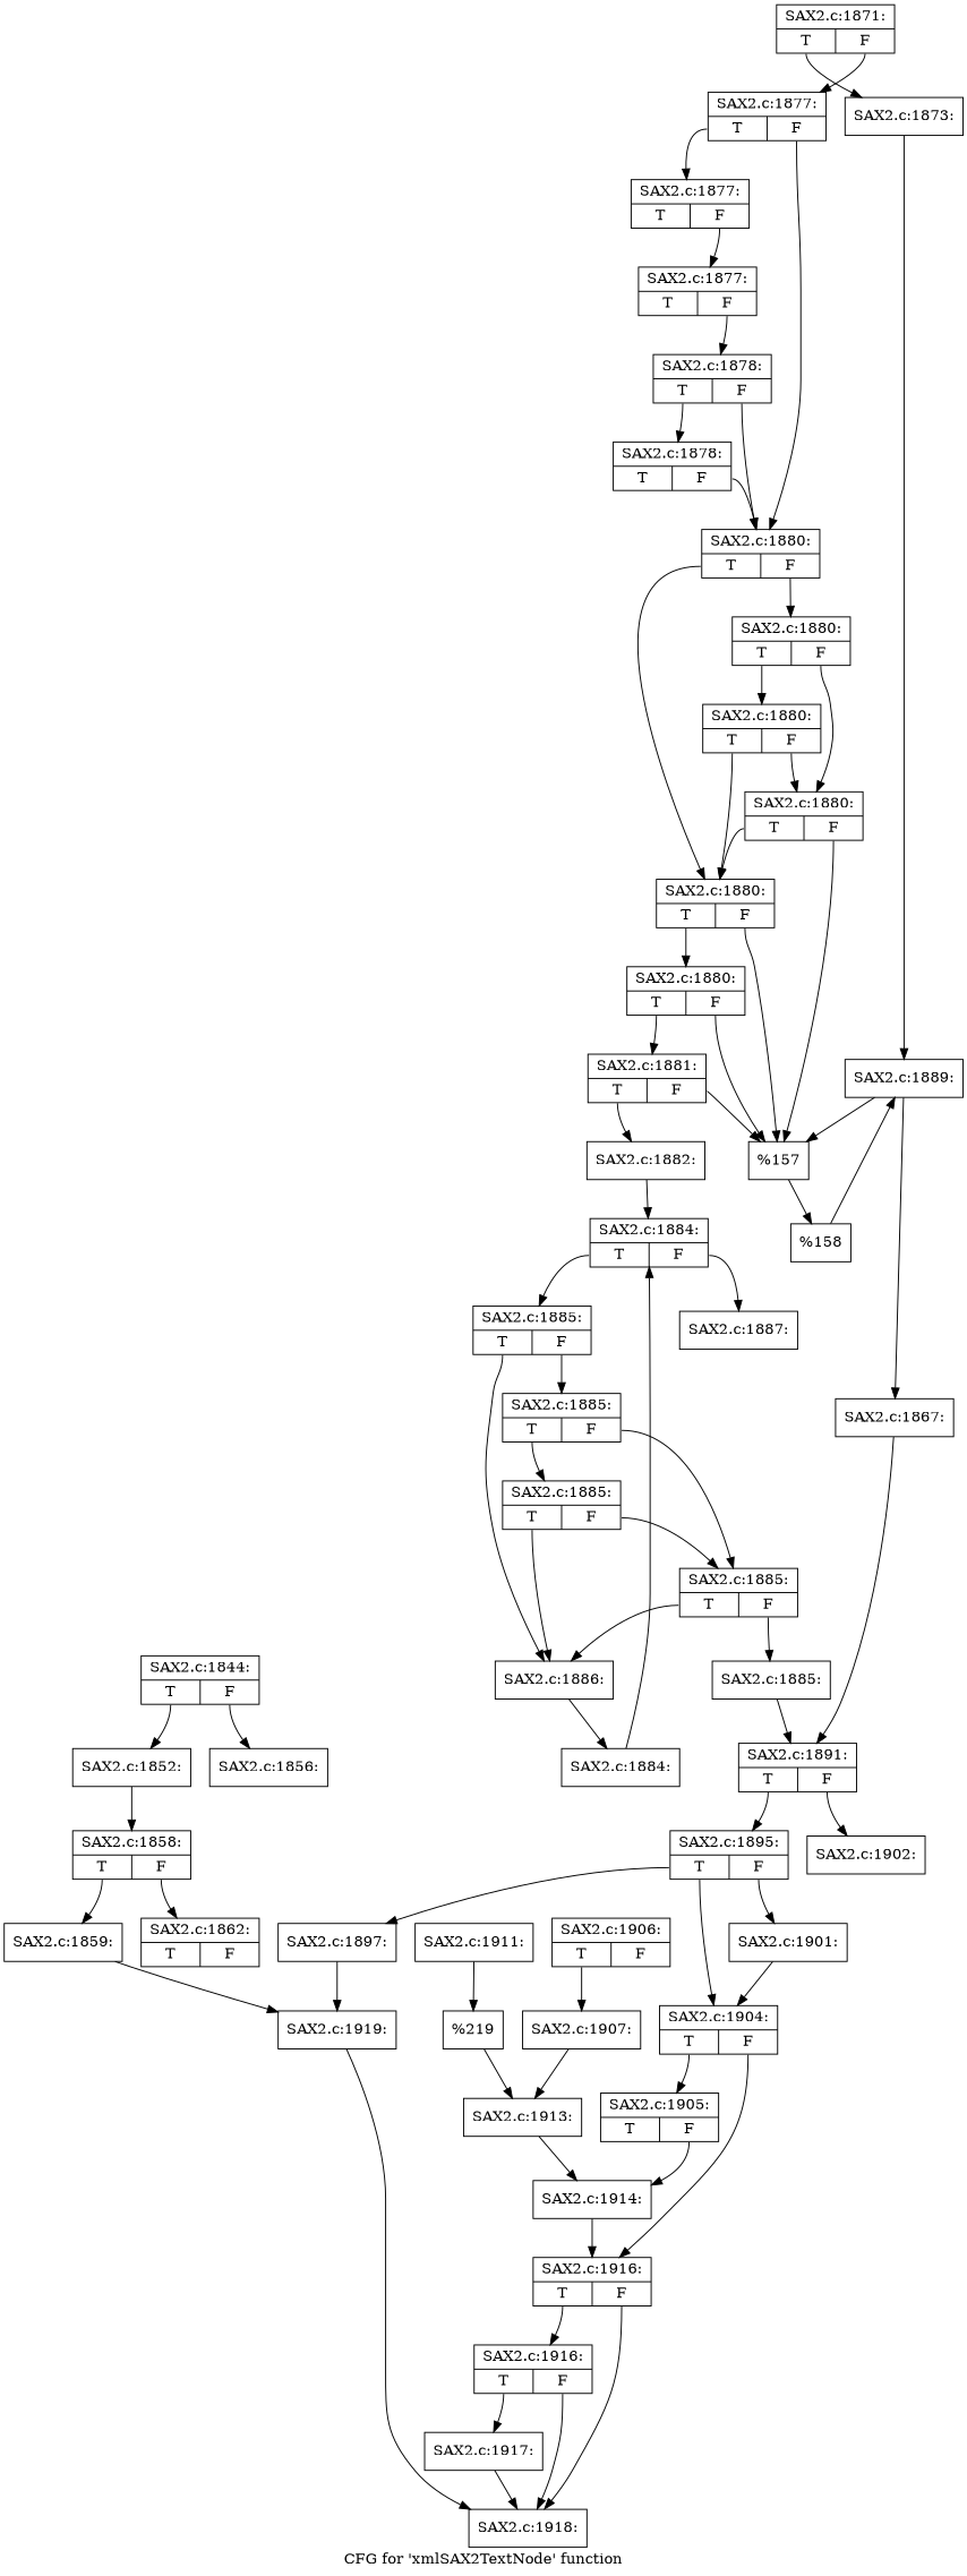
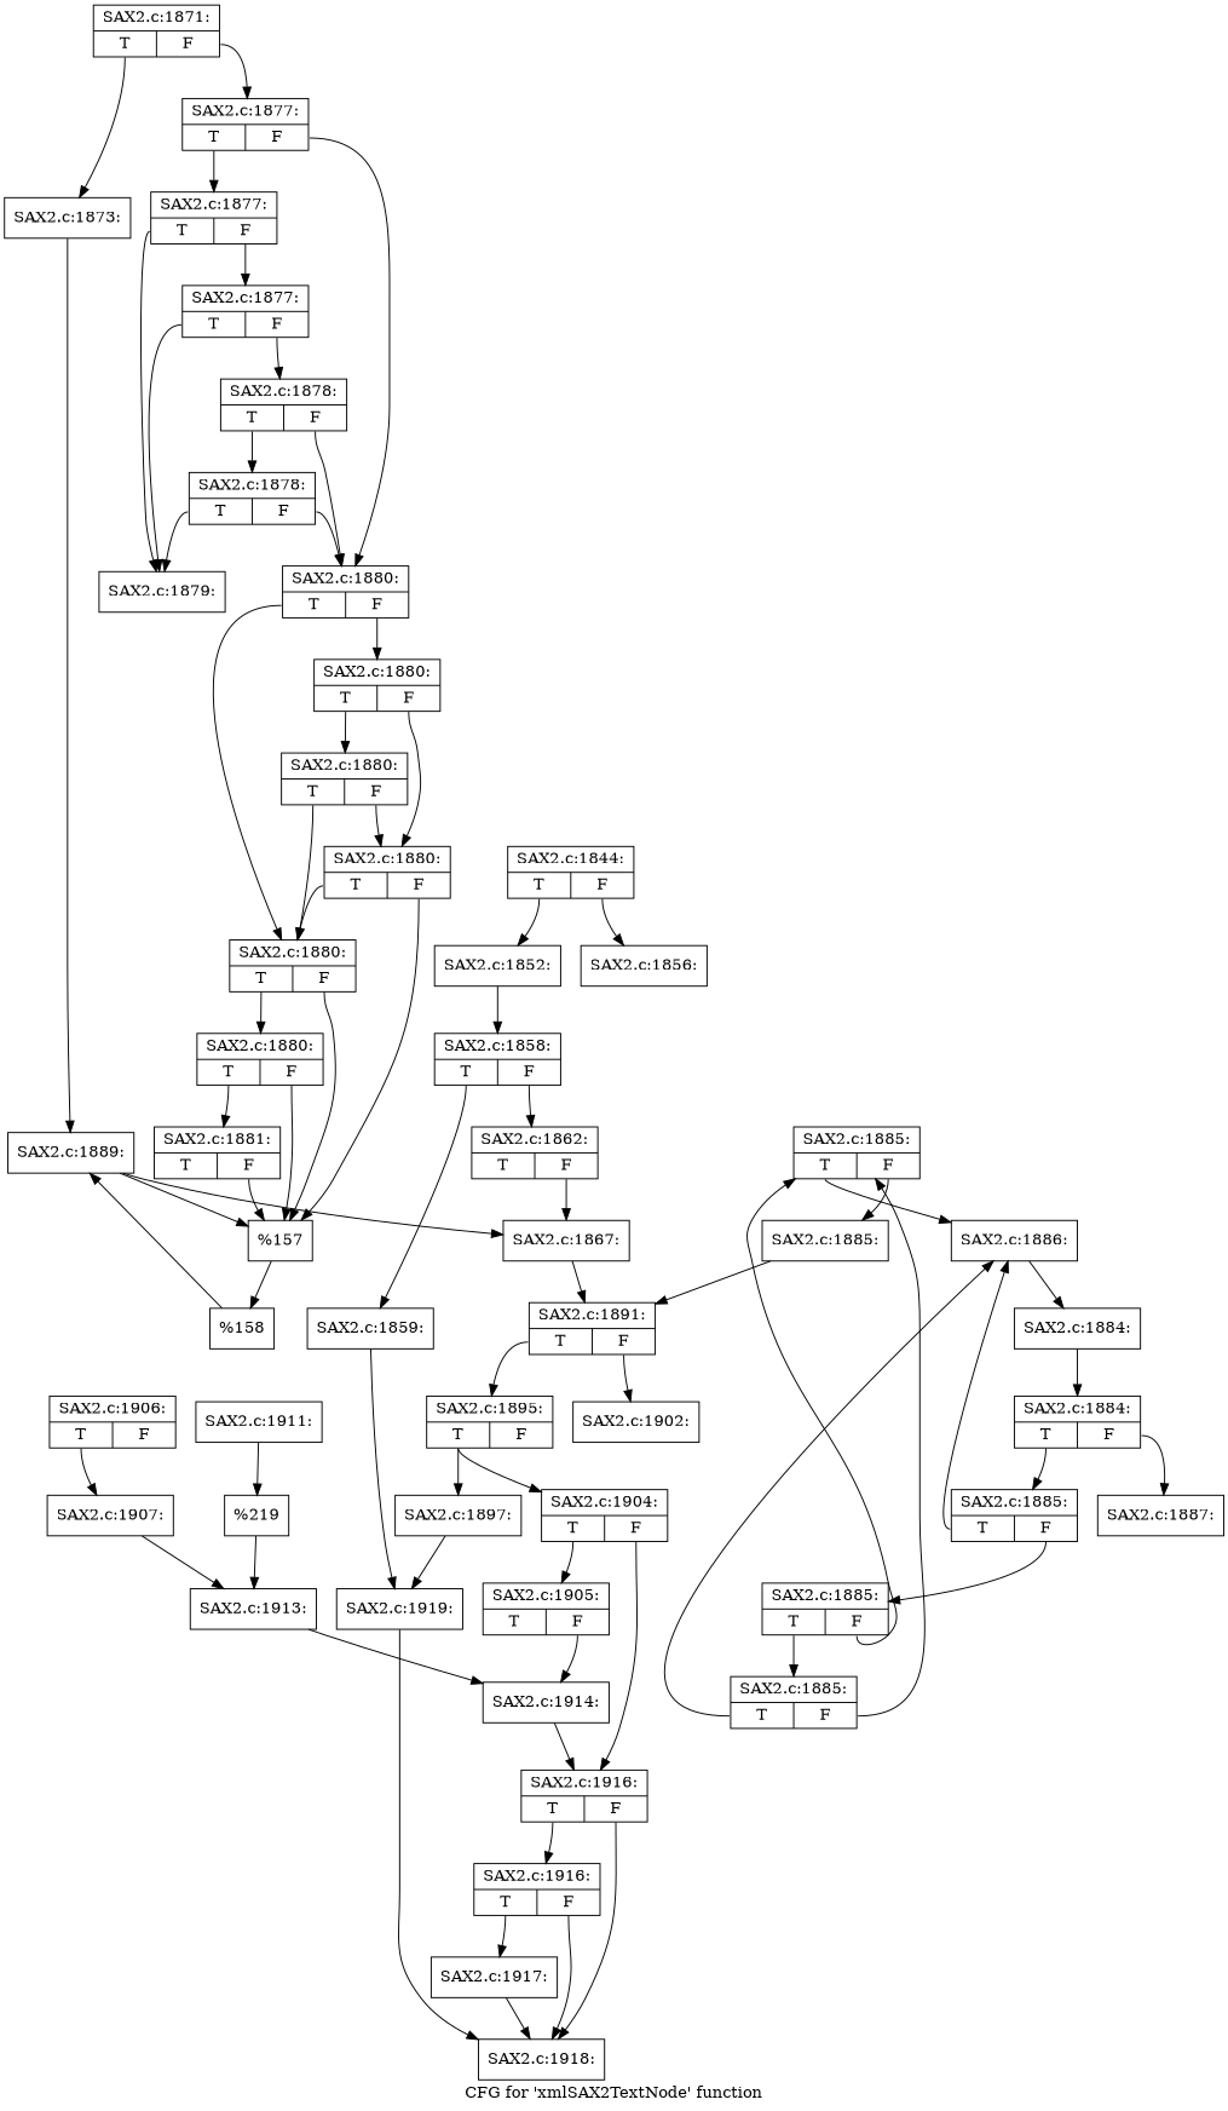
  digraph {
    label="CFG for 'xmlSAX2TextNode' function"
    node [shape=record]
    edge [tailport=s0]
    n1 [label="{SAX2.c:1844:|{<s0>T|<s1>F}}"]
    n2 [label="{SAX2.c:1852:}"]
    n3 [label="{SAX2.c:1856:}"]
    n4 [label="{SAX2.c:1858:|{<s0>T|<s1>F}}"]
    n5 [label="{SAX2.c:1859:}"]
    n6 [label="{SAX2.c:1862:|{<s0>T|<s1>F}}"]
    n7 [label="{SAX2.c:1919:}"]
    n8 [label="{SAX2.c:1867:}"]
    n9 [label="{SAX2.c:1918:}"]
    n10 [label="{SAX2.c:1891:|{<s0>T|<s1>F}}"]
    n11 [label="{SAX2.c:1871:|{<s0>T|<s1>F}}"]
    n12 [label="{SAX2.c:1877:|{<s0>T|<s1>F}}"]
    n13 [label="{SAX2.c:1873:}"]
    n14 [label="{SAX2.c:1877:|{<s0>T|<s1>F}}"]
    n15 [label="{SAX2.c:1880:|{<s0>T|<s1>F}}"]
    n16 [label="{SAX2.c:1895:|{<s0>T|<s1>F}}"]
    n17 [label="{SAX2.c:1902:}"]
    n18 [label="{SAX2.c:1889:}"]
+   n19 [label="{SAX2.c:1879:}"]
    n20 [label="{SAX2.c:1877:|{<s0>T|<s1>F}}"]
    n21 [label="{SAX2.c:1880:|{<s0>T|<s1>F}}"]
    n22 [label="{SAX2.c:1880:|{<s0>T|<s1>F}}"]
    n23 [label="{%157}"]
    n24 [label="{SAX2.c:1878:|{<s0>T|<s1>F}}"]
    n25 [label="{SAX2.c:1880:|{<s0>T|<s1>F}}"]
    n26 [label="{SAX2.c:1880:|{<s0>T|<s1>F}}"]
    n27 [label="{SAX2.c:1880:|{<s0>T|<s1>F}}"]
    n28 [label="{%158}"]
    n29 [label="{SAX2.c:1878:|{<s0>T|<s1>F}}"]
    n30 [label="{SAX2.c:1881:|{<s0>T|<s1>F}}"]
-   n31 [label="{SAX2.c:1882:}"]
    n32 [label="{SAX2.c:1884:|{<s0>T|<s1>F}}"]
    n33 [label="{SAX2.c:1885:|{<s0>T|<s1>F}}"]
    n34 [label="{SAX2.c:1887:}"]
    n35 [label="{SAX2.c:1886:}"]
    n36 [label="{SAX2.c:1885:|{<s0>T|<s1>F}}"]
    n37 [label="{SAX2.c:1884:}"]
    n38 [label="{SAX2.c:1885:|{<s0>T|<s1>F}}"]
    n39 [label="{SAX2.c:1885:|{<s0>T|<s1>F}}"]
    n40 [label="{SAX2.c:1885:}"]
    n41 [label="{SAX2.c:1897:}"]
-   n42 [label="{SAX2.c:1901:}"]
    n43 [label="{SAX2.c:1904:|{<s0>T|<s1>F}}"]
    n44 [label="{SAX2.c:1905:|{<s0>T|<s1>F}}"]
    n45 [label="{SAX2.c:1916:|{<s0>T|<s1>F}}"]
    n46 [label="{SAX2.c:1914:}"]
    n47 [label="{SAX2.c:1916:|{<s0>T|<s1>F}}"]
    n48 [label="{SAX2.c:1906:|{<s0>T|<s1>F}}"]
    n49 [label="{SAX2.c:1907:}"]
    n50 [label="{SAX2.c:1917:}"]
    n51 [label="{SAX2.c:1913:}"]
    n52 [label="{SAX2.c:1911:}"]
    n53 [label="{%219}"]
    n1 -> n2
    n1 -> n3 [tailport=s1]
    n2 -> n4
    n4 -> n5
    n4 -> n6 [tailport=s1]
    n5 -> n7
+   n6 -> n8 [tailport=s1]
    n7 -> n9
    n8 -> n10
    n10 -> n16
    n10 -> n17 [tailport=s1]
    n11 -> n12 [tailport=s1]
    n11 -> n13
    n12 -> n14
    n12 -> n15 [tailport=s1]
    n13 -> n18
+   n14 -> n19
    n14 -> n20 [tailport=s1]
    n15 -> n21
    n15 -> n22 [tailport=s1]
    n16 -> n41
-   n16 -> n42 [tailport=s1]
    n16 -> n43
    n18 -> n8
    n18 -> n23
+   n20 -> n19
    n20 -> n24 [tailport=s1]
    n21 -> n23 [tailport=s1]
    n21 -> n25
    n22 -> n26
    n22 -> n27 [tailport=s1]
    n23 -> n28
    n24 -> n15 [tailport=s1]
    n24 -> n29
    n25 -> n23 [tailport=s1]
    n25 -> n30
    n26 -> n21
    n26 -> n27 [tailport=s1]
    n27 -> n21
    n27 -> n23 [tailport=s1]
    n28 -> n18
    n29 -> n15 [tailport=s1]
+   n29 -> n19
    n30 -> n23 [tailport=s1]
-   n30 -> n31
-   n31 -> n32
    n32 -> n33
    n32 -> n34 [tailport=s1]
    n33 -> n35
    n33 -> n36 [tailport=s1]
    n35 -> n37
    n36 -> n38
    n36 -> n39 [tailport=s1]
    n37 -> n32
    n38 -> n35
    n38 -> n39 [tailport=s1]
    n39 -> n35
    n39 -> n40 [tailport=s1]
    n40 -> n10
    n41 -> n7
-   n42 -> n43
    n43 -> n44
    n43 -> n45 [tailport=s1]
    n44 -> n46 [tailport=s1]
    n45 -> n9 [tailport=s1]
    n45 -> n47
    n46 -> n45
    n47 -> n9 [tailport=s1]
    n47 -> n50
    n48 -> n49
    n49 -> n51
    n50 -> n9
    n51 -> n46
    n52 -> n53
    n53 -> n51
  }
